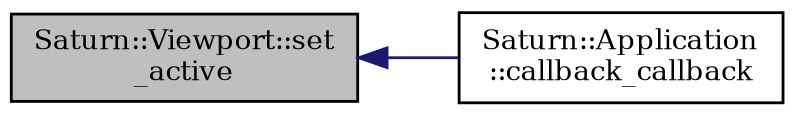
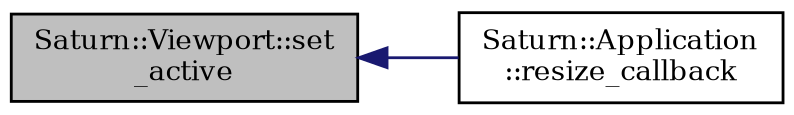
  digraph {
    rankdir=LR
    fontname="DejaVu Serif"
    node [color=black fontname="DejaVu Serif" fontsize=10 shape=record style=filled]
    n1 [fillcolor=grey75 fontcolor=black height=0.2 label="Saturn::Viewport::set\l_active" width=0.4]
-   n2 [fillcolor=white height=0.2 label="Saturn::Application\l::callback_callback" width=0.4]
+   n2 [fillcolor=white height=0.2 label="Saturn::Application\l::resize_callback" width=0.4]
    n1 -> n2 [color=midnightblue dir=back fontname="DejaVu Serif" fontsize=10 labelfontname=Helvetica labelfontsize=10 style=solid]
  }
